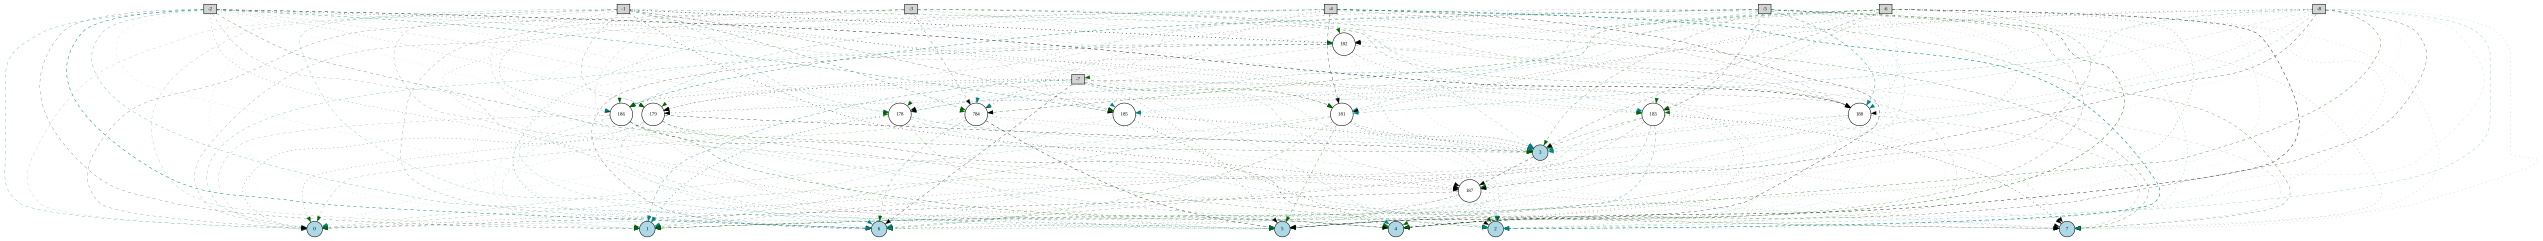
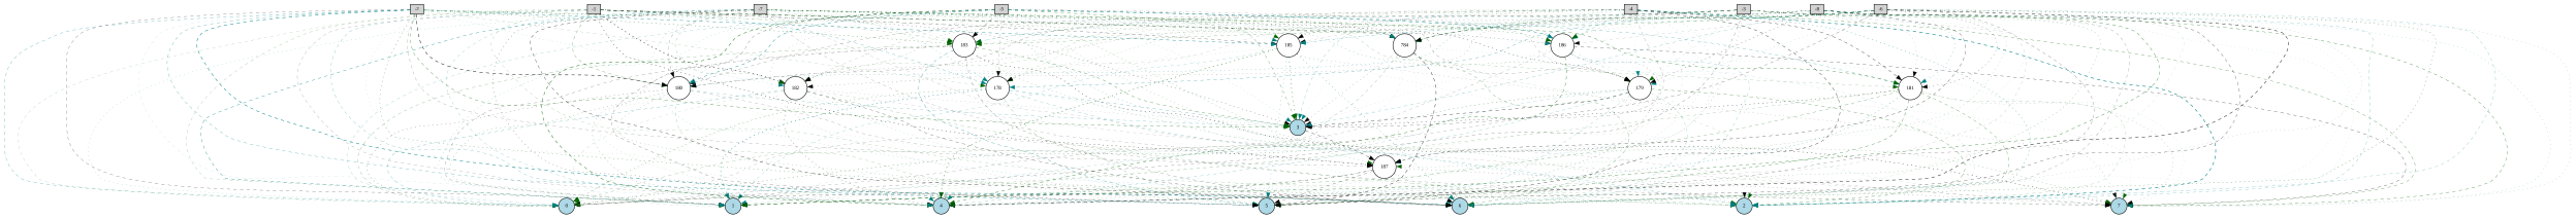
  digraph {
    fontname="Liberation Serif"
    node [fillcolor=white fontname="Liberation Serif" fontsize=9 shape=circle style=filled]
    edge [color=black fontname="Liberation Serif" style=dashed]
    -1 [fillcolor=lightgray height=0.2 shape=box width=0.2]
    0 [fillcolor=lightblue height=0.2 width=0.2]
    1 [fillcolor=lightblue height=0.2 width=0.2]
    3 [fillcolor=lightblue height=0.2 width=0.2]
    4 [fillcolor=lightblue height=0.2 width=0.2]
    5 [fillcolor=lightblue height=0.2 width=0.2]
    6 [fillcolor=lightblue height=0.2 width=0.2]
    7 [fillcolor=lightblue height=0.2 width=0.2]
    178 [height=0.2 width=0.2]
    179 [height=0.2 width=0.2]
    180 [height=0.2 width=0.2]
    182 [height=0.2 width=0.2]
    183 [height=0.2 width=0.2]
    n14 [height=0.2 label=784 width=0.2]
    185 [height=0.2 width=0.2]
    186 [height=0.2 width=0.2]
    187 [height=0.2 width=0.2]
    2 [fillcolor=lightblue height=0.2 width=0.2]
    181 [height=0.2 width=0.2]
    -2 [fillcolor=lightgray height=0.2 shape=box width=0.2]
    -3 [fillcolor=lightgray height=0.2 shape=box width=0.2]
    -4 [fillcolor=lightgray height=0.2 shape=box width=0.2]
    -5 [fillcolor=lightgray height=0.2 shape=box width=0.2]
    -6 [fillcolor=lightgray height=0.2 shape=box width=0.2]
    -7 [fillcolor=lightgray height=0.2 shape=box width=0.2]
    -8 [fillcolor=lightgray height=0.2 shape=box width=0.2]
    -1 -> 0 [color=darkgreen penwidth=0.18760917559191637]
    -1 -> 1 [color=darkgreen penwidth=0.24010928907487591]
    -1 -> 3 [penwidth=0.4144556521348679 style=dotted]
    -1 -> 4 [penwidth=0.22270268239491103]
    -1 -> 5 [color=teal penwidth=0.3329220134598827]
    -1 -> 6 [penwidth=0.1034319749920601 style=dotted]
    -1 -> 7 [color=darkgreen penwidth=0.21998425311452285]
    -1 -> 178 [color=teal penwidth=0.38253121768632903]
    -1 -> 179 [penwidth=0.2671805657286533]
    -1 -> 180 [color=darkgreen penwidth=0.40132868098237606]
    -1 -> 182 [penwidth=0.9596610972360944 style=dotted]
-   -1 -> 183 [color=teal penwidth=0.22886552293590517]
+   -1 -> 183 [color=darkgreen penwidth=0.22886552293590517]
    -1 -> n14 [color=darkgreen penwidth=0.521026889668696]
    -1 -> 185 [penwidth=0.38988504405094304]
    -1 -> 186 [penwidth=0.39597550371009915 style=dotted]
    -1 -> 187 [penwidth=0.6536025158645472 style=dotted]
    3 -> 187 [penwidth=0.5543868718138971]
    178 -> 0 [color=darkgreen penwidth=0.4517647902646519 style=dotted]
    178 -> 1 [color=teal penwidth=0.8547045842099198 style=dotted]
    178 -> 3 [color=teal penwidth=0.3894056717689367]
    178 -> 4 [color=teal penwidth=0.15870991405358684 style=dotted]
    178 -> 5 [color=darkgreen penwidth=0.2941583527257753]
    178 -> 6 [color=teal penwidth=0.17453009843838202 style=dotted]
    178 -> 7 [color=teal penwidth=0.14979348635114526]
    178 -> 2 [color=teal penwidth=0.3116702855043206]
    179 -> 0 [color=darkgreen penwidth=0.5116668736508828 style=dotted]
    179 -> 1 [color=teal penwidth=0.24269690431143173]
    179 -> 3 [penwidth=0.5731962906742794]
    179 -> 4 [color=teal penwidth=0.3089364740755365]
    179 -> 5 [color=teal penwidth=0.2600704845119354]
    179 -> 6 [color=teal penwidth=0.28087254811507334]
    179 -> 7 [color=darkgreen penwidth=0.15298052036125565 style=dotted]
    179 -> 2 [color=darkgreen penwidth=0.4323016104134455]
    180 -> 0 [penwidth=0.36790894184051093 style=dotted]
    180 -> 1 [color=darkgreen penwidth=0.359458959155436 style=dotted]
    180 -> 3 [color=teal penwidth=0.3189858036200618]
    180 -> 4 [color=darkgreen penwidth=0.1856628053399771 style=dotted]
    180 -> 5 [color=darkgreen penwidth=0.3192971420154517 style=dotted]
    180 -> 6 [color=darkgreen penwidth=0.23482586271155367]
    180 -> 7 [penwidth=0.2293839197492382]
    180 -> 2 [color=darkgreen penwidth=0.1243147763135614 style=dotted]
    182 -> 0 [color=teal penwidth=0.3751463179411457]
    182 -> 1 [color=darkgreen penwidth=0.14589100048075787]
    182 -> 3 [penwidth=0.17606731098217976 style=dotted]
    182 -> 4 [penwidth=0.4059831582946569 style=dotted]
    182 -> 5 [color=teal penwidth=0.25274812260613677 style=dotted]
    182 -> 6 [penwidth=0.4066708688013647]
    182 -> 7 [penwidth=0.14433286621285765]
    182 -> 2 [color=darkgreen penwidth=0.2850605957012732]
    183 -> 0 [color=darkgreen penwidth=0.30710369635769796]
    183 -> 1 [penwidth=0.28612727351660916]
    183 -> 3 [color=darkgreen penwidth=0.46951245826547916]
    183 -> 4 [penwidth=0.2951690160442086 style=dotted]
    183 -> 5 [color=teal penwidth=0.5032429069291341]
    183 -> 6 [penwidth=0.3060701006620955]
    183 -> 7 [penwidth=0.6468077403085456 style=dotted]
    183 -> 2 [color=darkgreen penwidth=0.32920071843263177 style=dotted]
    n14 -> 0 [color=darkgreen penwidth=0.26988196997125724]
    n14 -> 1 [color=teal penwidth=0.1134733439338483]
    n14 -> 3 [penwidth=0.266861214086745 style=dotted]
    n14 -> 4 [color=teal penwidth=0.10448923510054513 style=dotted]
    n14 -> 5 [penwidth=0.6651029308855103]
    n14 -> 6 [color=darkgreen penwidth=0.3844307105108772]
    n14 -> 7 [color=teal penwidth=0.1644504093656653 style=dotted]
    n14 -> 2 [color=darkgreen penwidth=0.14041267368005936]
    185 -> 0 [color=darkgreen penwidth=0.14273924718566305 style=dotted]
    185 -> 1 [color=teal penwidth=0.2594914073240001]
    185 -> 3 [color=darkgreen penwidth=0.6777060653765661 style=dotted]
    185 -> 4 [color=darkgreen penwidth=0.8091772120552309 style=dotted]
    185 -> 5 [color=teal penwidth=0.3853026001548363 style=dotted]
    185 -> 6 [color=teal penwidth=0.4933674509949164 style=dotted]
    185 -> 7 [penwidth=0.21808675182373777 style=dotted]
    185 -> 2 [penwidth=0.11273704469669935 style=dotted]
    186 -> 0 [penwidth=0.18651634920982862]
-   186 -> 1 [color=darkgreen penwidth=0.13901901092543562]
+   186 -> 179 [color=darkgreen penwidth=0.13901901092543562]
    186 -> 3 [penwidth=0.11044931325622037 style=dotted]
    186 -> 4 [color=darkgreen penwidth=0.6092392081044808]
    186 -> 5 [penwidth=0.30096488717886066 style=dotted]
    186 -> 6 [color=teal penwidth=0.2982768301951941]
    186 -> 7 [penwidth=0.4471267276531299]
    186 -> 2 [color=teal penwidth=0.1543183136714937]
    187 -> 0 [penwidth=0.4253626123396208]
    187 -> 1 [color=darkgreen penwidth=0.16569917226327904 style=dotted]
    187 -> 4 [color=darkgreen penwidth=0.30582615840229643 style=dotted]
    187 -> 5 [penwidth=0.351059389423814]
    187 -> 6 [penwidth=0.24482078842749475 style=dotted]
    187 -> 7 [penwidth=0.3006854441602753 style=dotted]
    187 -> 2 [color=darkgreen penwidth=0.12981119604979455]
    181 -> 0 [color=darkgreen penwidth=0.2567951796885458]
    181 -> 1 [color=darkgreen penwidth=0.37296090105131285]
    181 -> 3 [penwidth=0.5721121551274415 style=dotted]
    181 -> 4 [color=teal penwidth=0.5243721146736922 style=dotted]
    181 -> 5 [color=darkgreen penwidth=0.5038861146728981]
    181 -> 6 [color=darkgreen penwidth=0.4227823427003623]
    181 -> 7 [penwidth=0.21962398389648696 style=dotted]
    181 -> 2 [color=darkgreen penwidth=0.22098230076515984]
    -2 -> 0 [color=teal penwidth=0.4250540116602203]
    -2 -> 1 [penwidth=0.3498672364285869]
    -2 -> 3 [color=darkgreen penwidth=0.49955743588848445]
    -2 -> 4 [color=teal penwidth=0.12474117184386335]
    -2 -> 5 [color=teal penwidth=0.4200013811562122]
    -2 -> 6 [color=teal penwidth=0.8910455332066071]
    -2 -> 178 [color=darkgreen penwidth=0.19708854049560398]
    -2 -> 179 [color=darkgreen penwidth=0.3436749582746371 style=dotted]
    -2 -> 180 [penwidth=0.8292035548158933]
    -2 -> 182 [color=teal penwidth=0.22922939330815587 style=dotted]
    -2 -> 183 [color=darkgreen penwidth=0.5381443582541787 style=dotted]
    -2 -> n14 [color=darkgreen penwidth=0.22868839129676186 style=dotted]
    -2 -> 185 [color=teal penwidth=0.6581105960711233]
    -2 -> 186 [color=teal penwidth=0.16435509926763237 style=dotted]
    -2 -> 187 [penwidth=0.24103246098718928]
    -2 -> 2 [color=darkgreen penwidth=0.4630489478213896 style=dotted]
    -2 -> 181 [color=darkgreen penwidth=0.2337689840619188]
    -3 -> 0 [penwidth=0.3162220664821953]
    -3 -> 1 [color=teal penwidth=0.10332486024415172 style=dotted]
    -3 -> 3 [color=teal penwidth=0.12056368765954624 style=dotted]
    -3 -> 4 [penwidth=0.14555536366172958]
    -3 -> 5 [color=darkgreen penwidth=0.3440379421840062 style=dotted]
    -3 -> 6 [penwidth=0.2632743444098449]
    -3 -> 7 [color=darkgreen penwidth=0.5043863455211609]
    -3 -> 178 [color=darkgreen penwidth=0.23898201219809 style=dotted]
    -3 -> 179 [color=darkgreen penwidth=0.10510428678274202]
    -3 -> 180 [penwidth=0.2850536431874381]
    -3 -> 182 [color=darkgreen penwidth=0.19939810434225352]
    -3 -> 183 [color=teal penwidth=0.2770825603373215]
    -3 -> n14 [penwidth=0.3456863114286223]
    -3 -> 185 [penwidth=0.12997803831272395]
    -3 -> 186 [color=darkgreen penwidth=0.17615725636958462]
    -3 -> 187 [penwidth=0.24398505680504676 style=dotted]
    -3 -> 2 [color=teal penwidth=0.17053915047144239 style=dotted]
    -3 -> 181 [penwidth=0.17528105927407833 style=dotted]
    -4 -> 0 [penwidth=0.2431563840360572]
    -4 -> 1 [color=darkgreen penwidth=0.10814798431767109]
    -4 -> 3 [color=teal penwidth=0.30592518274491554]
    -4 -> 4 [color=teal penwidth=0.25644846724273873 style=dotted]
    -4 -> 5 [penwidth=0.5831336328157496]
    -4 -> 6 [color=teal penwidth=0.5556395342596757 style=dotted]
    -4 -> 7 [color=darkgreen penwidth=0.4597713723757354]
    -4 -> 178 [color=darkgreen penwidth=0.13537523365903573]
    -4 -> 179 [color=teal penwidth=0.1241632100290198 style=dotted]
    -4 -> 180 [penwidth=0.2748806036624981]
    -4 -> 182 [color=darkgreen penwidth=0.37239801120705796 style=dotted]
    -4 -> 183 [color=darkgreen penwidth=0.263862657949687 style=dotted]
    -4 -> n14 [color=teal penwidth=0.43538248134713864 style=dotted]
    -4 -> 185 [penwidth=0.3839982515671876 style=dotted]
    -4 -> 186 [color=teal penwidth=0.3442337058783653]
    -4 -> 187 [color=teal penwidth=0.21560462695363128 style=dotted]
    -4 -> 2 [color=teal penwidth=1.0438390734522607]
    -4 -> 181 [penwidth=0.5405530434198509]
    -5 -> 0 [color=teal penwidth=0.2563302813520405]
    -5 -> 1 [color=teal penwidth=0.287971562087623 style=dotted]
    -5 -> 3 [color=darkgreen penwidth=0.40553189577633175]
    -5 -> 4 [color=darkgreen penwidth=0.7652922504347924]
    -5 -> 5 [penwidth=0.333311438349864]
    -5 -> 6 [penwidth=0.1721439675231496 style=dotted]
    -5 -> 7 [color=darkgreen penwidth=0.356086941926853 style=dotted]
    -5 -> 178 [penwidth=0.21225490219524895]
    -5 -> 179 [penwidth=0.19669696030123973]
    -5 -> 180 [color=teal penwidth=0.697662621160319]
    -5 -> 182 [penwidth=0.16573639364599774]
    -5 -> 183 [penwidth=0.3888126262032682]
    -5 -> n14 [penwidth=0.4012136389581542 style=dotted]
    -5 -> 185 [color=darkgreen penwidth=0.14489520723344412]
    -5 -> 186 [color=teal penwidth=0.7648641207672614]
    -5 -> 187 [color=darkgreen penwidth=0.28846381500803353 style=dotted]
    -5 -> 2 [color=teal penwidth=0.418255094161083 style=dotted]
    -5 -> 181 [color=teal penwidth=0.3846883288069095]
    -6 -> 1 [penwidth=0.330946108017163]
    -6 -> 3 [penwidth=0.3583329421766497]
    -6 -> 4 [penwidth=0.7792821295463815]
    -6 -> 5 [color=darkgreen penwidth=0.22308333302586147 style=dotted]
    -6 -> 6 [color=darkgreen penwidth=0.5048075948901947 style=dotted]
    -6 -> 7 [penwidth=0.17166709464528557 style=dotted]
    -6 -> 178 [color=teal penwidth=0.43588763183396473]
    -6 -> 179 [color=teal penwidth=0.22113244035700425 style=dotted]
    -6 -> 180 [color=teal penwidth=0.4371101330000442 style=dotted]
    -6 -> 182 [penwidth=0.2658288186767145 style=dotted]
    -6 -> 183 [color=darkgreen penwidth=0.33585520405285196]
    -6 -> n14 [color=darkgreen penwidth=0.5968778391253775]
    -6 -> 185 [color=teal penwidth=0.2658201831147579]
    -6 -> 186 [penwidth=0.13513637401061301]
    -6 -> 187 [color=darkgreen penwidth=0.27057571156004134 style=dotted]
-   -6 -> 2 [color=teal penwidth=0.3144349043953093 style=dotted]
+   -6 -> 2 [color=teal penwidth=0.3144349043953093]
    -6 -> 181 [penwidth=0.4005006157663893 style=dotted]
    -7 -> 0 [color=teal penwidth=0.2630380030662798 style=dotted]
    -7 -> 1 [color=teal penwidth=0.5992851032578149]
    -7 -> 3 [color=teal penwidth=0.19353924773208386 style=dotted]
    -7 -> 4 [color=teal penwidth=0.27186376621827657]
    -7 -> 5 [penwidth=0.391785408832819 style=dotted]
    -7 -> 6 [penwidth=0.5384418103702898]
    -7 -> 7 [penwidth=0.1565067488594265]
    -7 -> 178 [color=teal penwidth=0.38342497511736195 style=dotted]
    -7 -> 179 [penwidth=0.5509851995394516 style=dotted]
    -7 -> 180 [penwidth=0.28419147706423786]
-   182 -> -7 [color=darkgreen penwidth=0.2540220854047227]
+   -7 -> 182 [color=darkgreen penwidth=0.2540220854047227]
    -7 -> 183 [color=darkgreen penwidth=0.1669414434741685]
    -7 -> n14 [color=teal penwidth=0.3015953972374027 style=dotted]
    -7 -> 185 [color=teal penwidth=0.15982341102435996 style=dotted]
    -7 -> 186 [color=darkgreen penwidth=0.5187645652163917 style=dotted]
    -7 -> 187 [penwidth=0.21775383764272682]
    -7 -> 2 [color=teal penwidth=0.28931198674559633 style=dotted]
    -7 -> 181 [color=darkgreen penwidth=0.5532220794968458]
    -8 -> 0 [color=darkgreen penwidth=0.11678617772051786 style=dotted]
    -8 -> 1 [color=darkgreen penwidth=0.5612176008167269]
    -8 -> 3 [color=teal penwidth=0.31739135261034657]
    -8 -> 4 [color=darkgreen penwidth=0.12013767778446445]
    -8 -> 5 [penwidth=0.4393321472708276]
    -8 -> 6 [color=teal penwidth=0.13336436832572646 style=dotted]
    -8 -> 7 [color=teal penwidth=0.2707666827308157 style=dotted]
    -8 -> 178 [penwidth=0.13116073904711006]
    -8 -> 179 [penwidth=0.43353861428394747 style=dotted]
    -8 -> 180 [penwidth=0.2777502184013523 style=dotted]
    -8 -> 182 [penwidth=0.10415801386932501 style=dotted]
    -8 -> 183 [color=darkgreen penwidth=0.18709404619064224]
    -8 -> n14 [penwidth=0.1164001920465946 style=dotted]
    -8 -> 185 [color=teal penwidth=0.3764354084331517 style=dotted]
    -8 -> 186 [color=darkgreen penwidth=0.20408205444507377 style=dotted]
    -8 -> 187 [penwidth=0.47984117960159944]
    -8 -> 2 [color=teal penwidth=0.3227563703586651]
-   -8 -> 181 [color=teal penwidth=0.3944987338714663]
+   -8 -> 181 [color=teal penwidth=0.3944987338714663 style=dotted]
  }
